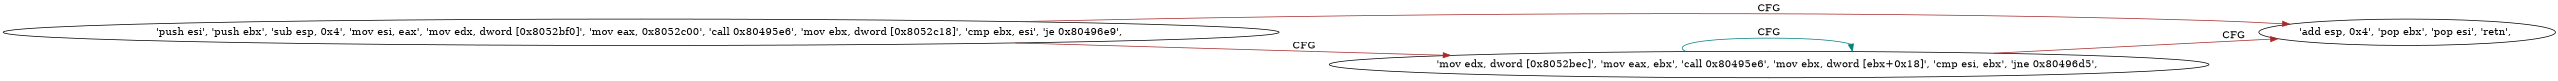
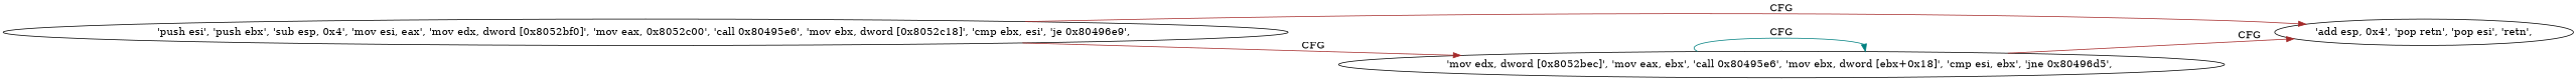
  digraph {
    rankdir=LR
    edge [color=brown]
    n1 [label="'push esi', 'push ebx', 'sub esp, 0x4', 'mov esi, eax', 'mov edx, dword [0x8052bf0]', 'mov eax, 0x8052c00', 'call 0x80495e6', 'mov ebx, dword [0x8052c18]', 'cmp ebx, esi', 'je 0x80496e9', "]
-   n2 [label="'add esp, 0x4', 'pop ebx', 'pop esi', 'retn', "]
+   n2 [label="'add esp, 0x4', 'pop retn', 'pop esi', 'retn',"]
    n3 [label="'mov edx, dword [0x8052bec]', 'mov eax, ebx', 'call 0x80495e6', 'mov ebx, dword [ebx+0x18]', 'cmp esi, ebx', 'jne 0x80496d5', "]
    n1 -> n2 [label=CFG]
    n1 -> n3 [label=CFG]
    n3 -> n2 [label=CFG]
    n3 -> n3 [label=CFG color=teal]
  }
